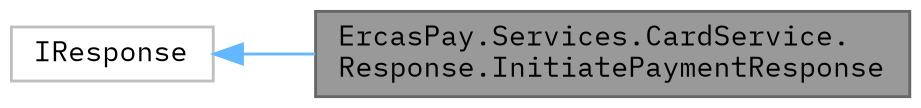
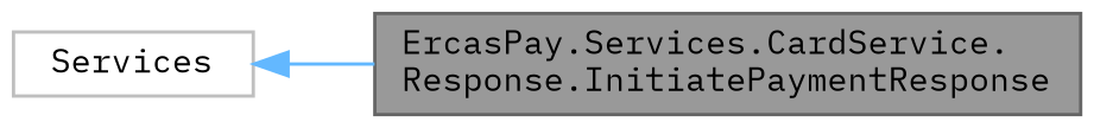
  digraph {
    rankdir=LR
    fontname="IBM Plex Mono"
    node [fontname="IBM Plex Mono" fontsize=10 shape=box style=filled]
    n1 [color=gray40 fillcolor=grey60 fontcolor=black height=0.2 label="ErcasPay.Services.CardService.\lResponse.InitiatePaymentResponse" width=0.4]
-   n2 [color=grey75 fillcolor=white height=0.2 label=IResponse width=0.4]
+   n2 [color=grey75 fillcolor=white height=0.2 label=Services width=0.4]
    n2 -> n1 [color=steelblue1 dir=back fontname="IBM Plex Mono" fontsize=10 labelfontname=Helvetica labelfontsize=10 style=solid]
  }
